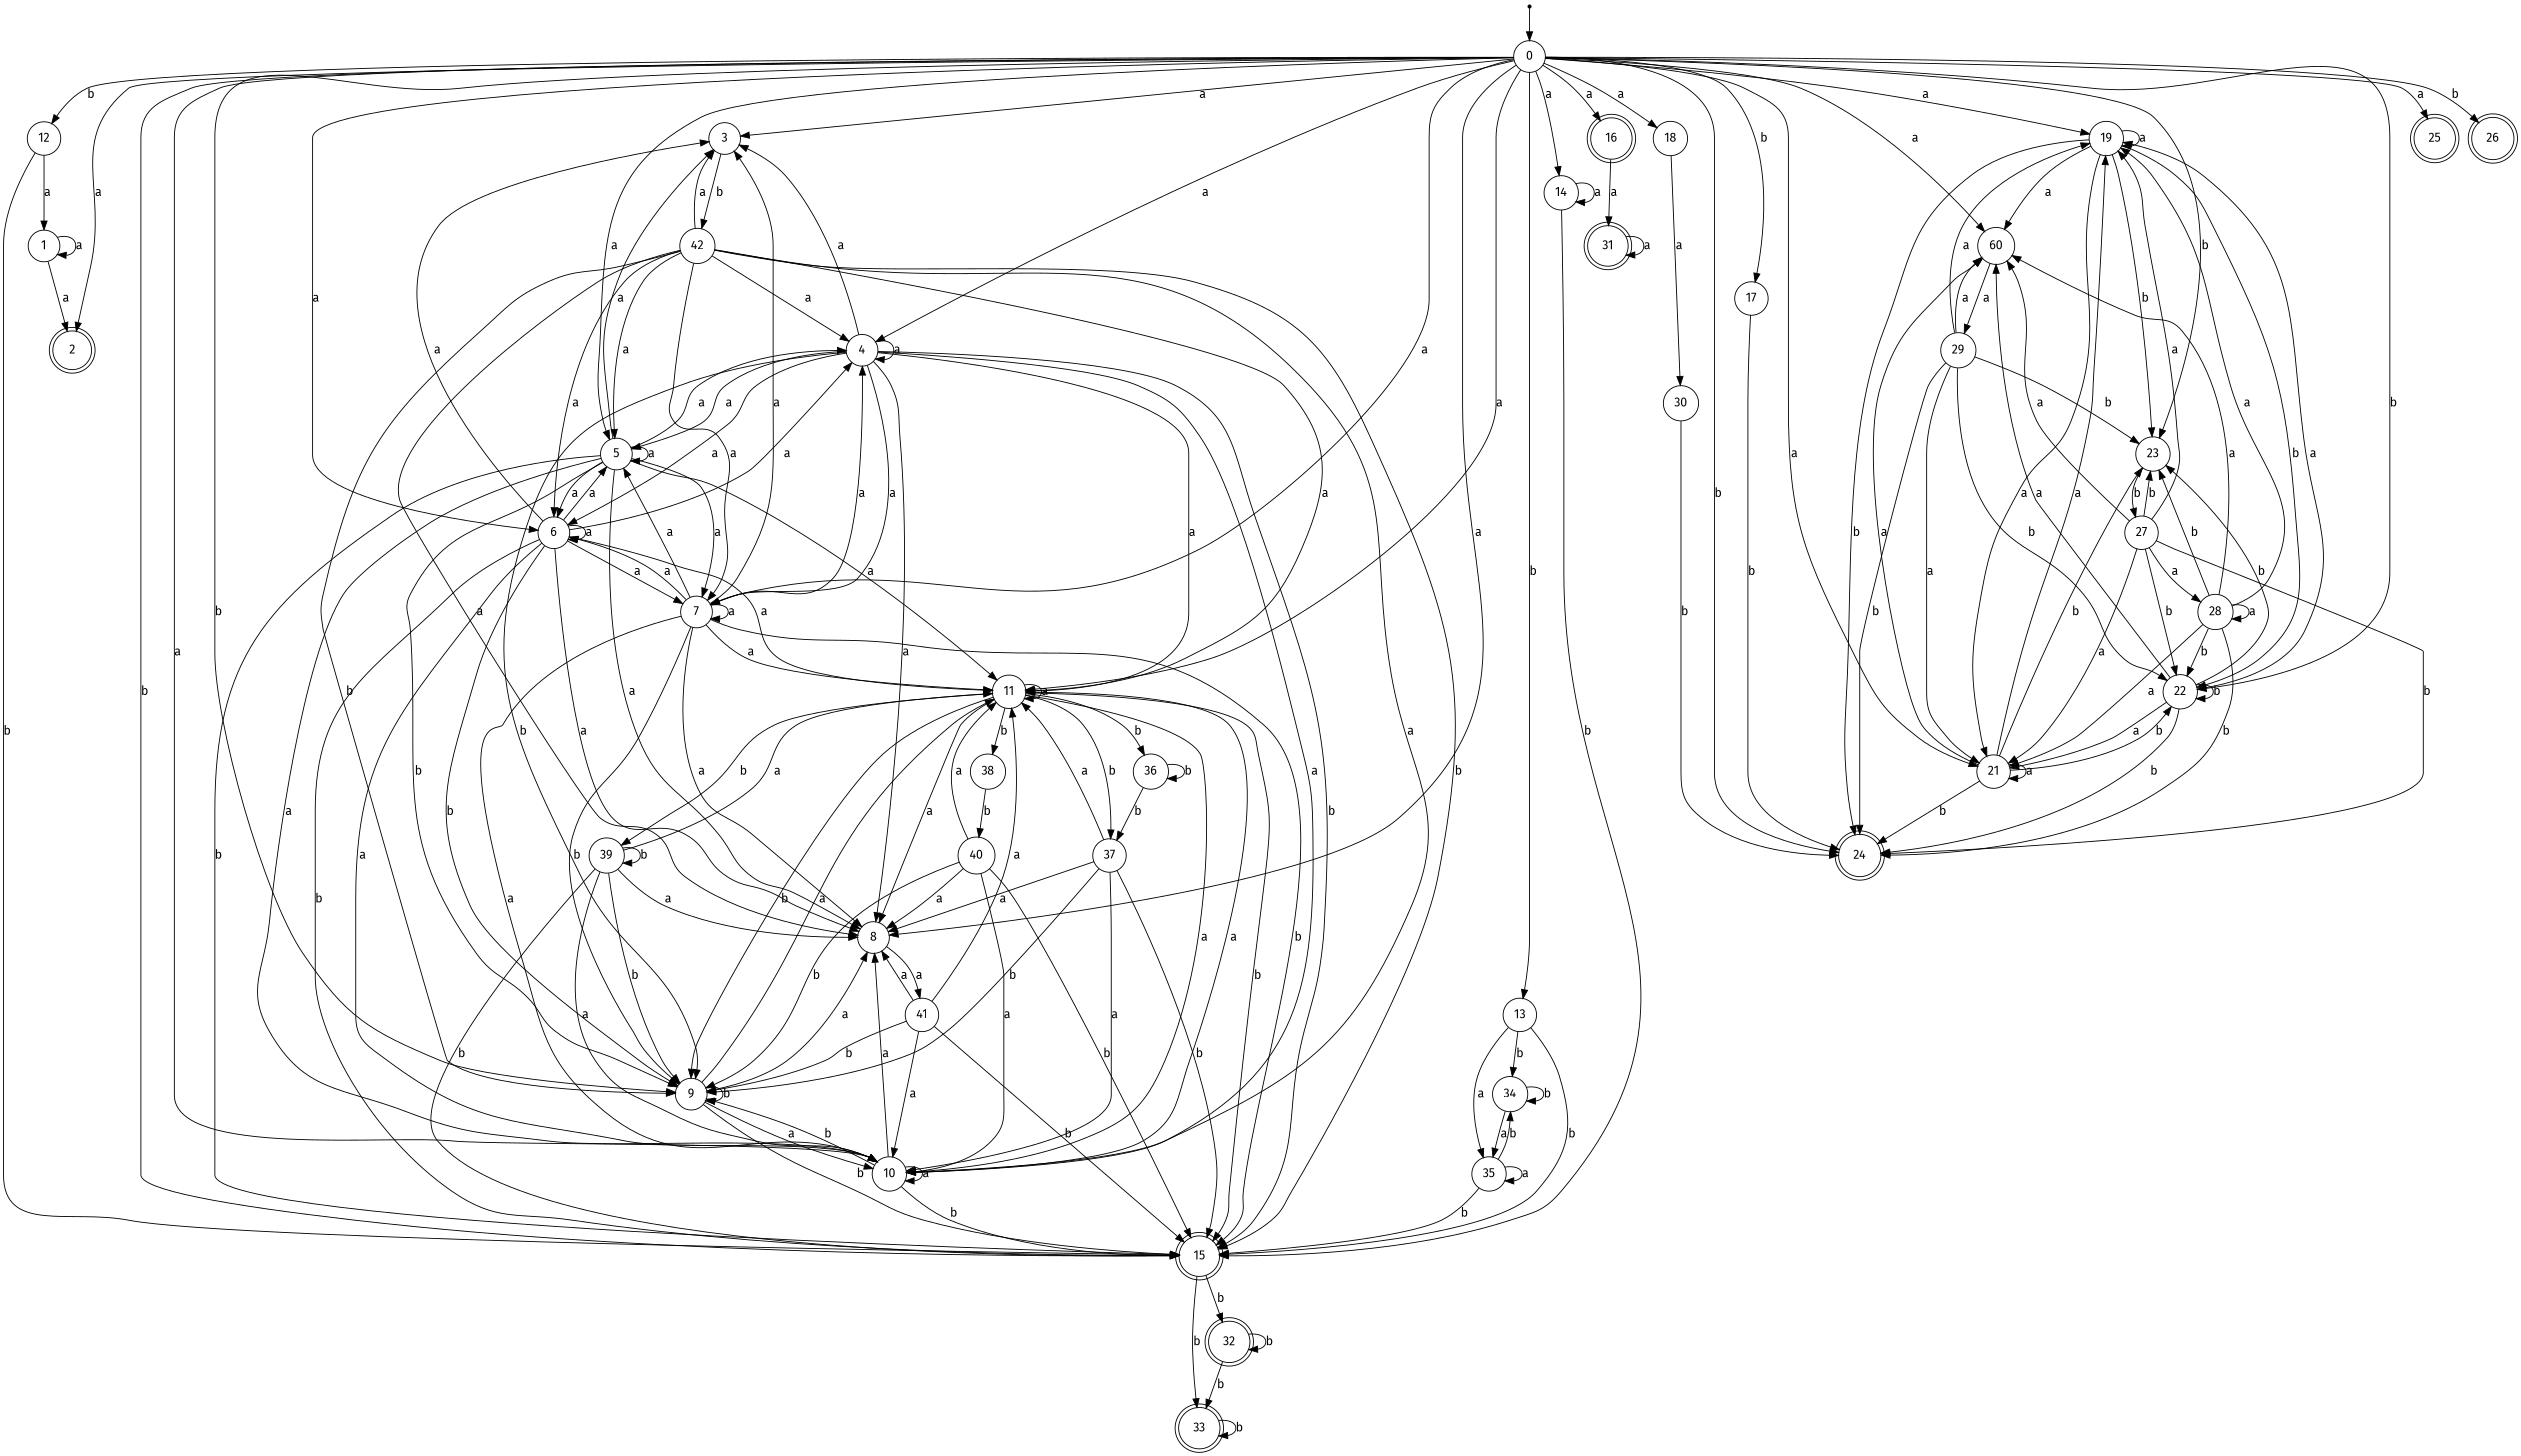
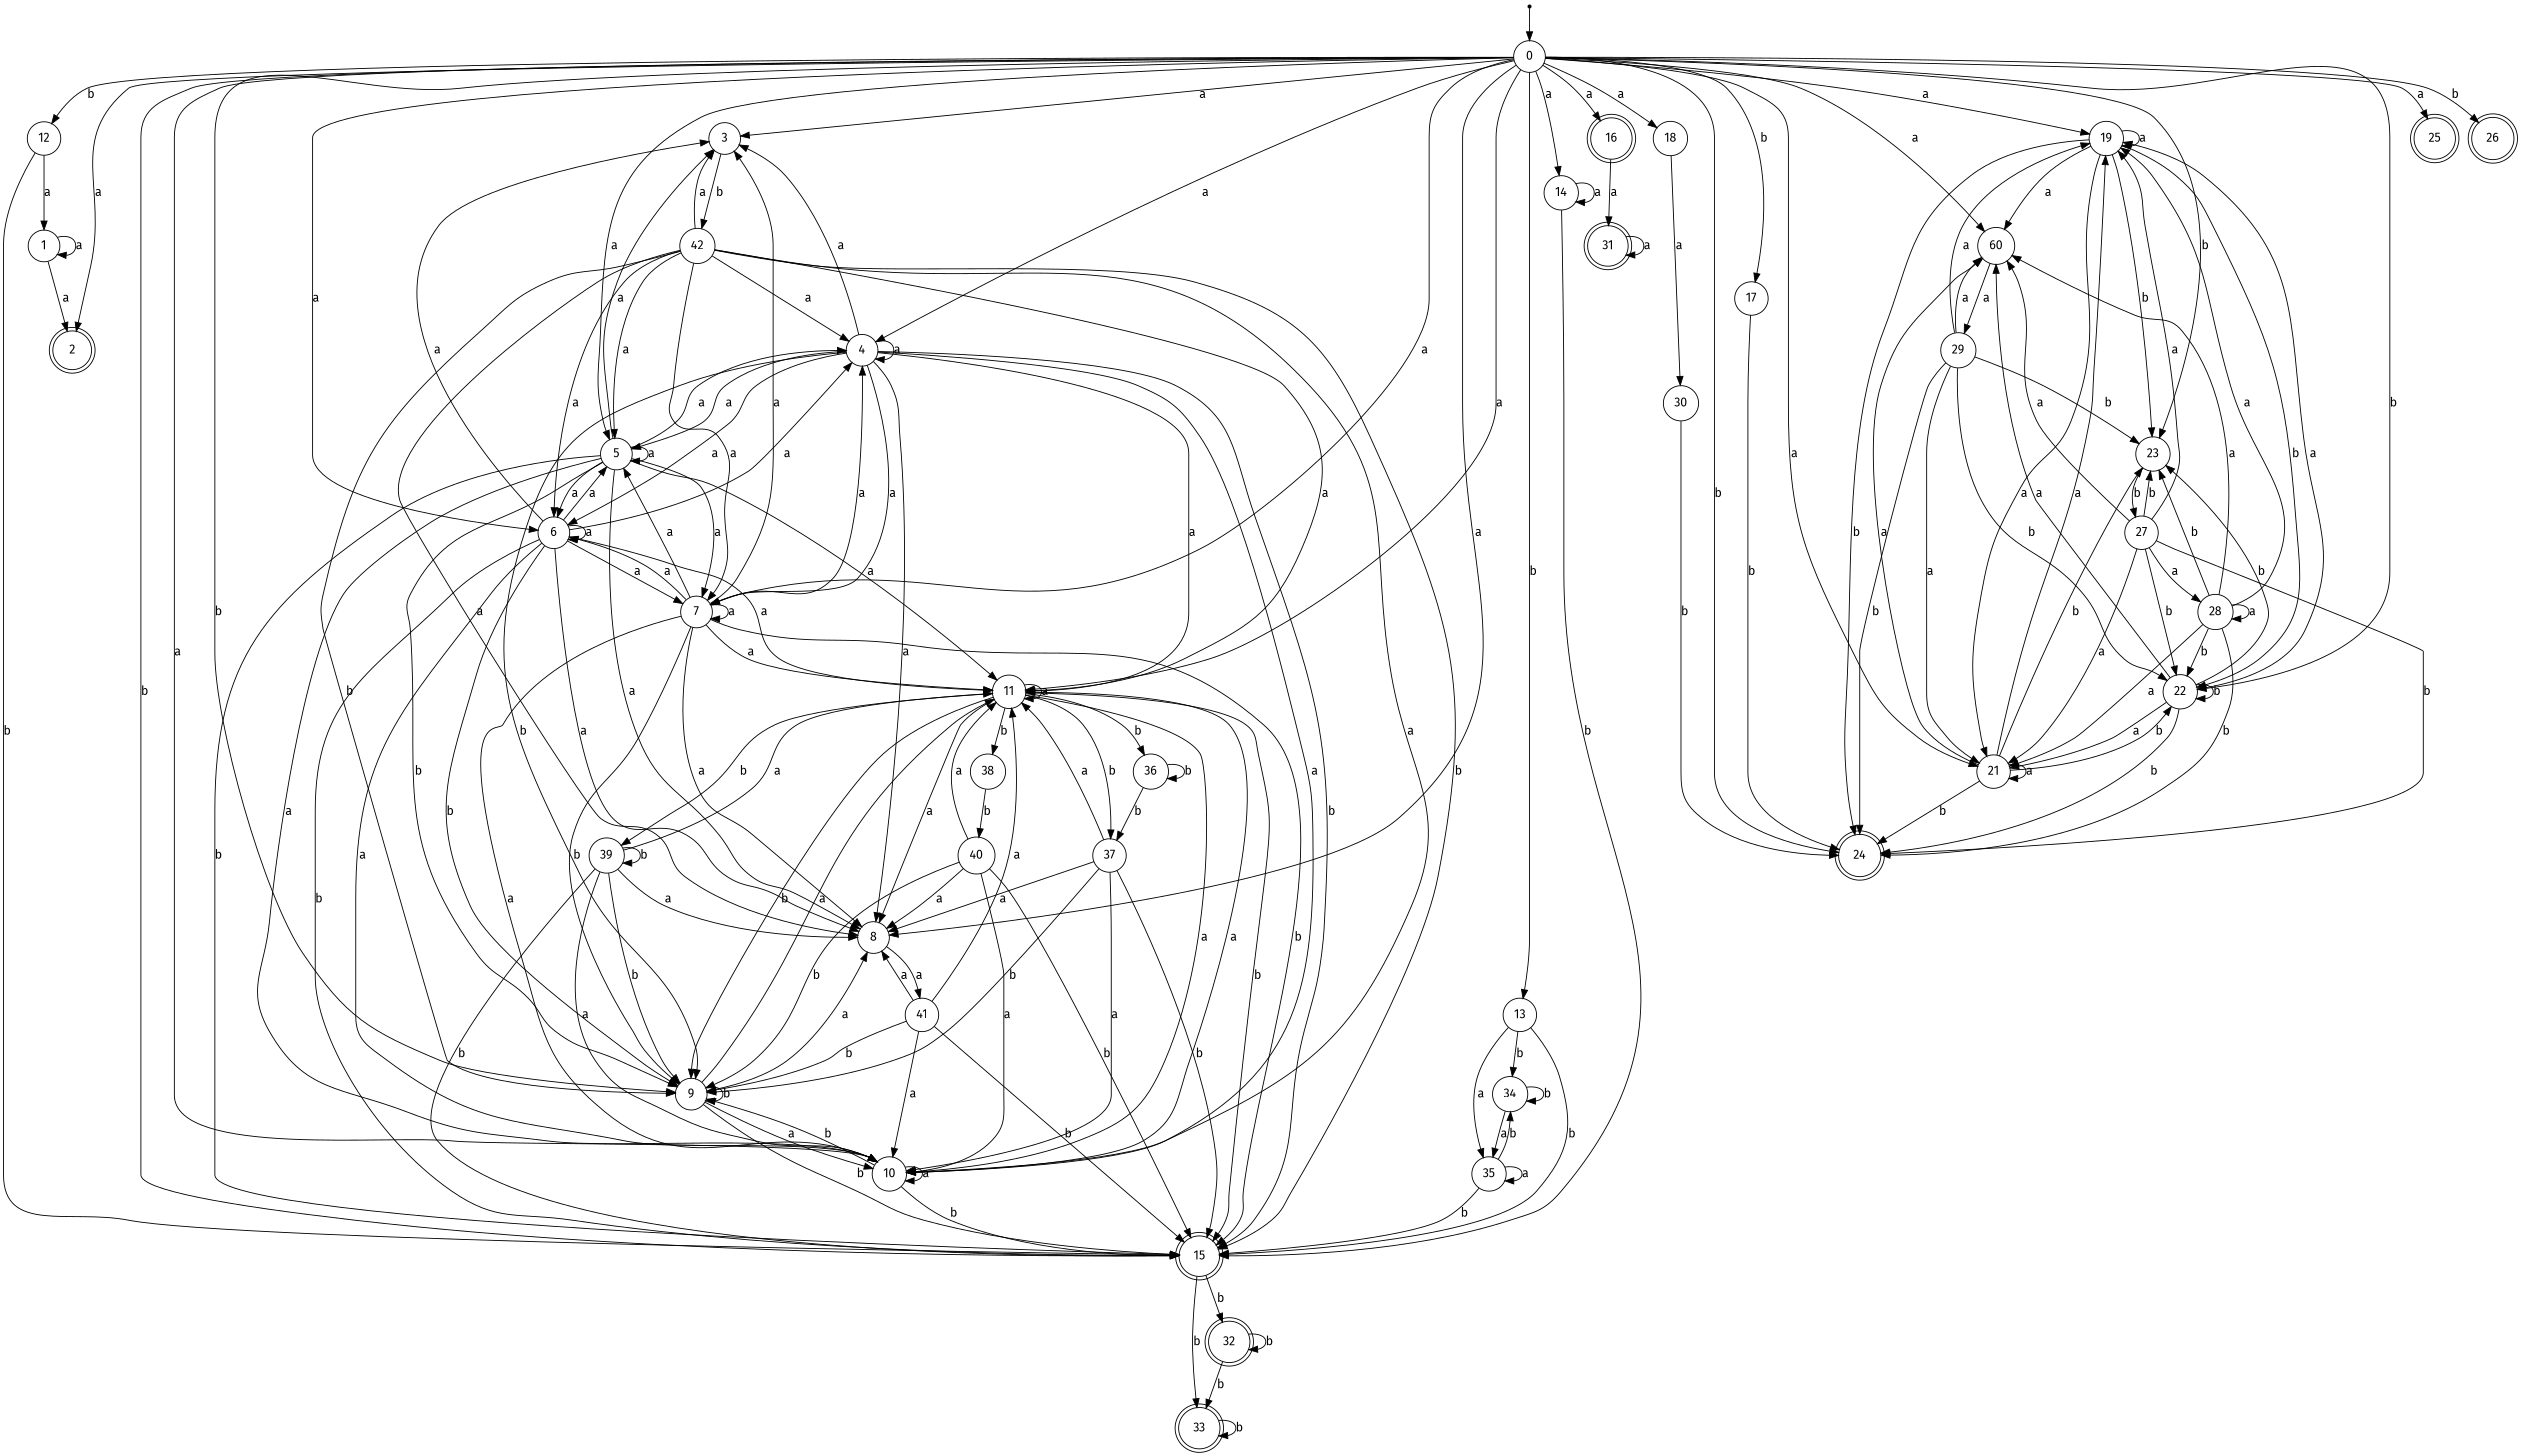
  digraph {
    fontname="Fira Sans"
    rankdir=TB
    node [fontname="Fira Sans" shape=circle]
    edge [fontname="Fira Sans"]
    dummy0 [shape=point]
    0
    2 [shape=doublecircle]
    3
    4
    5
    6
    7
    8
    9
    10
    11
    12
    13
    14
    15 [shape=doublecircle]
    16 [shape=doublecircle]
    17
    18
    19
    n21 [label=60]
    21
    22
    23
    24 [shape=doublecircle]
    25 [shape=doublecircle]
    26 [shape=doublecircle]
    1
    42
    41
    36
    37
    38
    39
    34
    35
    32 [shape=doublecircle]
    33 [shape=doublecircle]
    31 [shape=doublecircle]
    30
    29
    27
    40
    28
    dummy0 -> 0
    0 -> 2 [label=a]
    0 -> 3 [label=a]
    0 -> 4 [label=a]
    0 -> 5 [label=a]
    0 -> 6 [label=a]
    0 -> 7 [label=a]
    0 -> 8 [label=a]
    0 -> 9 [label=b]
    0 -> 10 [label=a]
    0 -> 11 [label=a]
    0 -> 12 [label=b]
    0 -> 13 [label=b]
    0 -> 14 [label=a]
    0 -> 15 [label=b]
    0 -> 16 [label=a]
    0 -> 17 [label=b]
    0 -> 18 [label=a]
    0 -> 19 [label=a]
    0 -> n21 [label=a]
    0 -> 21 [label=a]
    0 -> 22 [label=b]
    0 -> 23 [label=b]
    0 -> 24 [label=b]
    0 -> 25 [label=a]
    0 -> 26 [label=b]
    3 -> 42 [label=b]
    4 -> 3 [label=a]
    4 -> 4 [label=a]
    4 -> 5 [label=a]
    4 -> 6 [label=a]
    4 -> 7 [label=a]
    4 -> 8 [label=a]
    4 -> 9 [label=b]
    4 -> 10 [label=a]
    4 -> 11 [label=a]
    4 -> 15 [label=b]
    5 -> 3 [label=a]
    5 -> 4 [label=a]
    5 -> 5 [label=a]
    5 -> 6 [label=a]
    5 -> 7 [label=a]
    5 -> 8 [label=a]
    5 -> 9 [label=b]
    5 -> 10 [label=a]
    5 -> 11 [label=a]
    5 -> 15 [label=b]
    6 -> 3 [label=a]
    6 -> 4 [label=a]
    6 -> 5 [label=a]
    6 -> 6 [label=a]
    6 -> 7 [label=a]
    6 -> 8 [label=a]
    6 -> 9 [label=b]
    6 -> 10 [label=a]
    6 -> 11 [label=a]
    6 -> 15 [label=b]
    7 -> 3 [label=a]
    7 -> 4 [label=a]
    7 -> 5 [label=a]
    7 -> 6 [label=a]
    7 -> 7 [label=a]
    7 -> 8 [label=a]
    7 -> 9 [label=b]
    7 -> 10 [label=a]
    7 -> 11 [label=a]
    7 -> 15 [label=b]
    8 -> 41 [label=a]
    9 -> 8 [label=a]
    9 -> 9 [label=b]
    9 -> 10 [label=a]
    9 -> 11 [label=a]
    9 -> 15 [label=b]
-   10 -> 8 [label=a]
    10 -> 9 [label=b]
    10 -> 10 [label=a]
    10 -> 11 [label=a]
    10 -> 15 [label=b]
    11 -> 8 [label=a]
    11 -> 9 [label=b]
    11 -> 10 [label=a]
    11 -> 11 [label=a]
    11 -> 15 [label=b]
    11 -> 36 [label=b]
    11 -> 37 [label=b]
    11 -> 38 [label=b]
    11 -> 39 [label=b]
    12 -> 15 [label=b]
    12 -> 1 [label=a]
    13 -> 15 [label=b]
    13 -> 34 [label=b]
    13 -> 35 [label=a]
    14 -> 14 [label=a]
    14 -> 15 [label=b]
    15 -> 32 [label=b]
    15 -> 33 [label=b]
    16 -> 31 [label=a]
    17 -> 24 [label=b]
    18 -> 30 [label=a]
    19 -> 19 [label=a]
    19 -> n21 [label=a]
    19 -> 21 [label=a]
    19 -> 22 [label=b]
    19 -> 23 [label=b]
    19 -> 24 [label=b]
    n21 -> 29 [label=a]
    21 -> 19 [label=a]
    21 -> n21 [label=a]
    21 -> 21 [label=a]
    21 -> 22 [label=b]
    21 -> 23 [label=b]
    21 -> 24 [label=b]
    22 -> 19 [label=a]
    22 -> n21 [label=a]
    22 -> 21 [label=a]
    22 -> 22 [label=b]
    22 -> 23 [label=b]
    22 -> 24 [label=b]
    23 -> 27 [label=b]
    1 -> 2 [label=a]
    1 -> 1 [label=a]
    42 -> 3 [label=a]
    42 -> 4 [label=a]
    42 -> 5 [label=a]
    42 -> 6 [label=a]
    42 -> 7 [label=a]
    42 -> 8 [label=a]
    42 -> 9 [label=b]
    42 -> 10 [label=a]
    42 -> 11 [label=a]
    42 -> 15 [label=b]
    41 -> 8 [label=a]
    41 -> 9 [label=b]
    41 -> 10 [label=a]
    41 -> 11 [label=a]
    41 -> 15 [label=b]
    36 -> 36 [label=b]
    36 -> 37 [label=b]
    37 -> 8 [label=a]
    37 -> 9 [label=b]
    37 -> 10 [label=a]
    37 -> 11 [label=a]
    37 -> 15 [label=b]
    38 -> 40 [label=b]
    39 -> 8 [label=a]
    39 -> 9 [label=b]
    39 -> 10 [label=a]
    39 -> 11 [label=a]
    39 -> 15 [label=b]
    39 -> 39 [label=b]
    34 -> 34 [label=b]
    34 -> 35 [label=a]
    35 -> 15 [label=b]
    35 -> 34 [label=b]
    35 -> 35 [label=a]
    32 -> 32 [label=b]
    32 -> 33 [label=b]
    33 -> 33 [label=b]
    31 -> 31 [label=a]
    30 -> 24 [label=b]
    29 -> 19 [label=a]
    29 -> n21 [label=a]
    29 -> 21 [label=a]
    29 -> 22 [label=b]
    29 -> 23 [label=b]
    29 -> 24 [label=b]
    27 -> 19 [label=a]
    27 -> n21 [label=a]
    27 -> 21 [label=a]
    27 -> 22 [label=b]
    27 -> 23 [label=b]
    27 -> 24 [label=b]
    27 -> 28 [label=a]
    40 -> 8 [label=a]
    40 -> 9 [label=b]
    40 -> 10 [label=a]
    40 -> 11 [label=a]
    40 -> 15 [label=b]
    28 -> 19 [label=a]
    28 -> n21 [label=a]
    28 -> 21 [label=a]
    28 -> 22 [label=b]
    28 -> 23 [label=b]
    28 -> 24 [label=b]
    28 -> 28 [label=a]
  }
